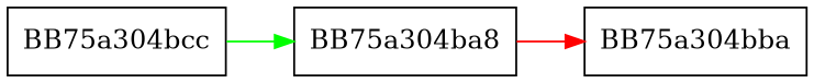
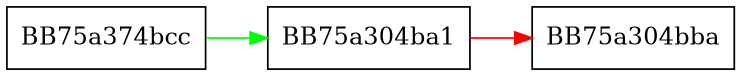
  digraph {
    rankdir=LR
    splines=ortho
    node [shape=box]
-   BB75a304ba8
+   BB75a304ba8 [label=BB75a304ba1]
    BB75a304bba
-   BB75a304bcc
+   BB75a304bcc [label=BB75a374bcc]
    BB75a304ba8 -> BB75a304bba [color=red]
    BB75a304bcc -> BB75a304ba8 [color=green]
  }
